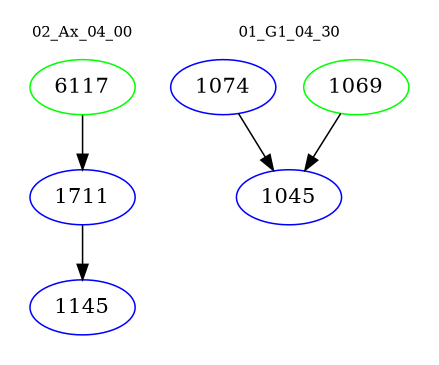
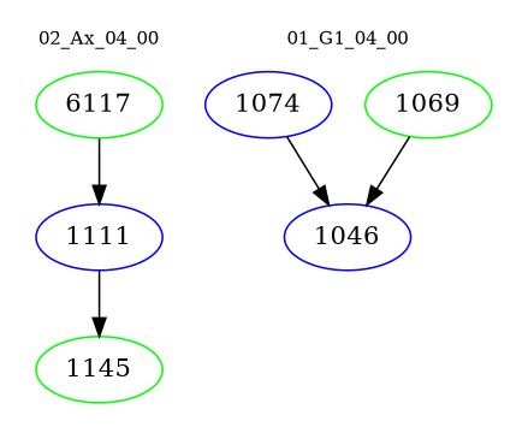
  digraph {
    node [color=blue]
    edge [color=black]
    n1 [color=green label=6117]
-   n2 [label=1711]
-   n3 [label=1145]
+   n2 [label=1111]
+   n3 [color=green label=1145]
    n4 [color=green label=1069]
-   n5 [label=1045]
+   n5 [label=1046]
    n6 [label=1074]
    subgraph cluster_1 {
      color=white
      fontsize=10
      label="02_Ax_04_00"
      n1
      n2
      n3
    }
    subgraph cluster_2 {
      color=white
      fontsize=10
-     label="01_G1_04_30"
+     label="01_G1_04_00"
      n4
      n5
      n6
    }
    n1 -> n2
    n2 -> n3
    n4 -> n5
    n6 -> n5
  }
